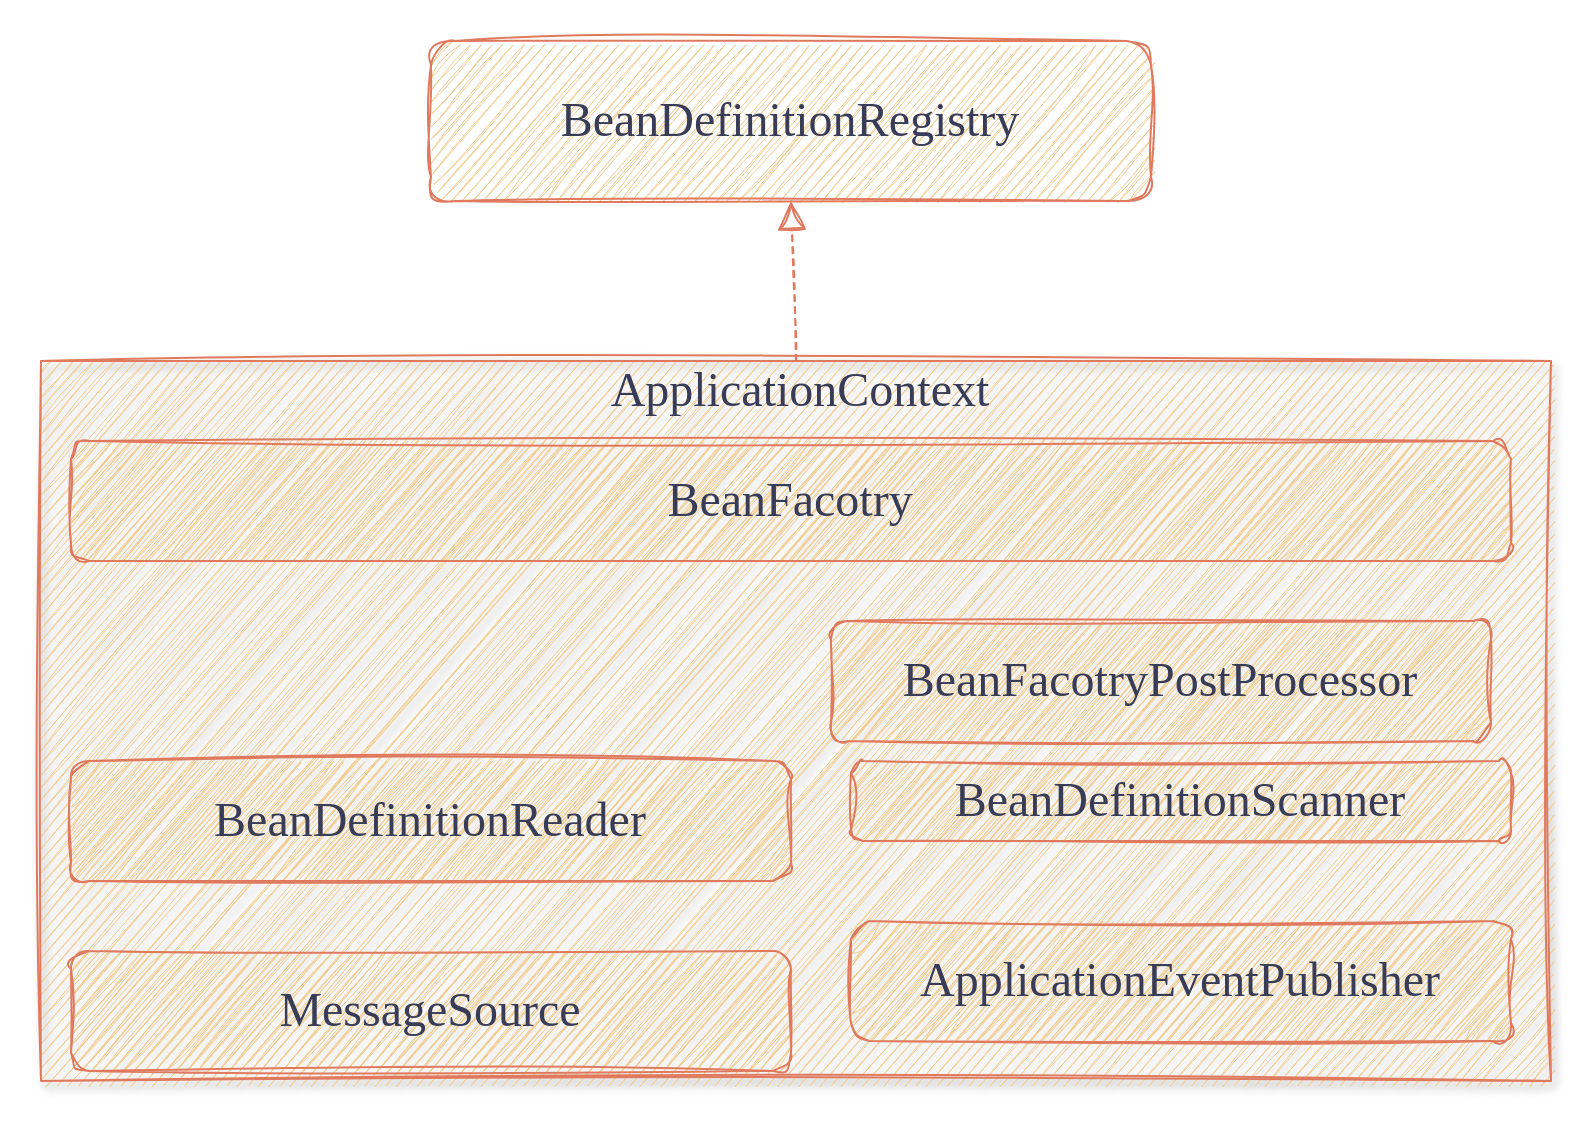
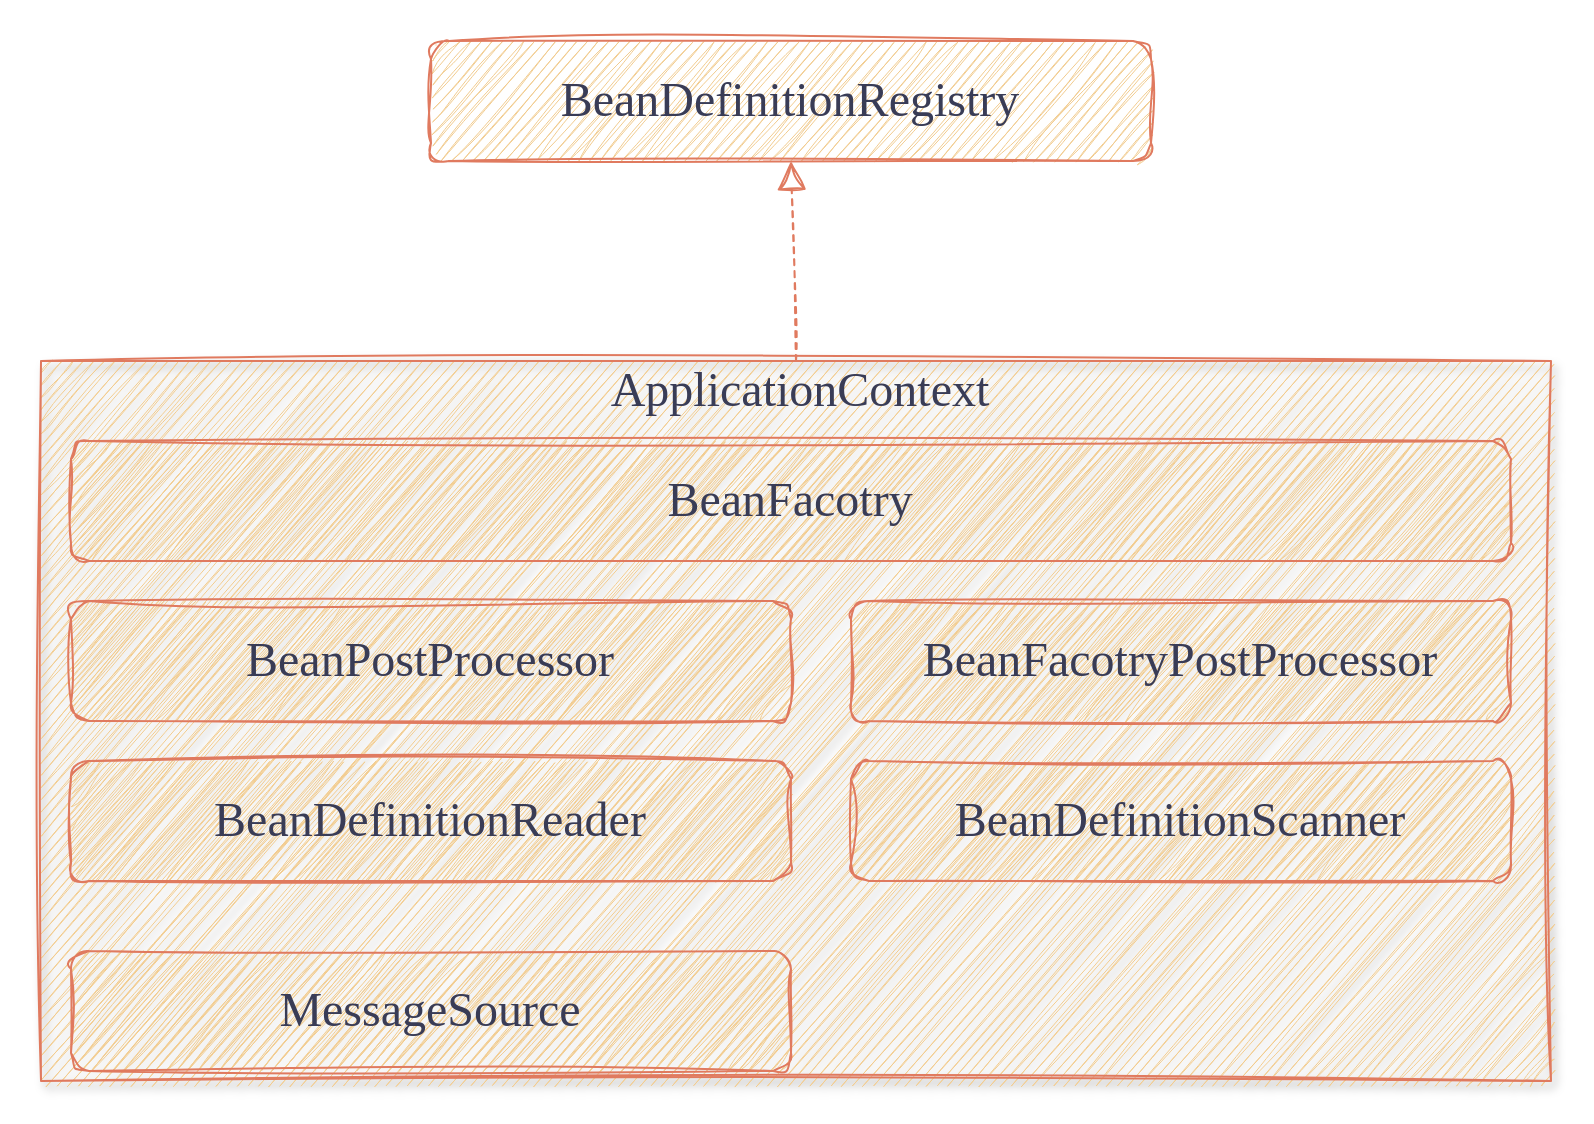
  <mxCell id="0" />
  <mxCell id="1" parent="0" />
  <mxCell id="2" value="&lt;div style=&quot;background-color: rgb(255, 255, 255); color: rgb(8, 8, 8); font-family: &amp;quot;JetBrains Mono&amp;quot;, monospace; font-size: 9.8pt;&quot;&gt;&lt;br&gt;&lt;/div&gt;" style="rounded=0;whiteSpace=wrap;html=1;fontSize=24;sketch=1;curveFitting=1;jiggle=2;labelBackgroundColor=none;fillColor=#F2CC8F;strokeColor=#E07A5F;fontColor=#393C56;fontFamily=Comic Sans MS;shadow=1;glass=0;" vertex="1" parent="1"><mxGeometry x="20" y="180" width="755" height="360" as="geometry" /></mxCell>
  <mxCell id="3" value="BeanFacotry" style="rounded=1;whiteSpace=wrap;html=1;fontSize=24;sketch=1;curveFitting=1;jiggle=2;labelBackgroundColor=none;fillColor=#F2CC8F;strokeColor=#E07A5F;fontColor=#393C56;fontFamily=Comic Sans MS;" vertex="1" parent="1"><mxGeometry x="35" y="220" width="720" height="60" as="geometry" /></mxCell>
  <mxCell id="4" value="ApplicationContext" style="text;html=1;strokeColor=none;fillColor=none;align=center;verticalAlign=middle;whiteSpace=wrap;rounded=1;fontSize=24;sketch=1;curveFitting=1;jiggle=2;labelBackgroundColor=none;fontColor=#393C56;fontFamily=Comic Sans MS;" vertex="1" parent="1"><mxGeometry x="370" y="180" width="60" height="30" as="geometry" /></mxCell>
- <mxCell id="5" value="BeanFacotryPostProcessor" style="rounded=1;whiteSpace=wrap;html=1;fontSize=24;sketch=1;curveFitting=1;jiggle=2;labelBackgroundColor=none;fillColor=#F2CC8F;strokeColor=#E07A5F;fontColor=#393C56;fontFamily=Comic Sans MS;" vertex="1" parent="1"><mxGeometry x="415" y="310" width="330" height="60" as="geometry" /></mxCell>
+ <mxCell id="5" value="BeanFacotryPostProcessor" style="rounded=1;whiteSpace=wrap;html=1;fontSize=24;sketch=1;curveFitting=1;jiggle=2;labelBackgroundColor=none;fillColor=#F2CC8F;strokeColor=#E07A5F;fontColor=#393C56;fontFamily=Comic Sans MS;" vertex="1" parent="1"><mxGeometry x="425" y="300" width="330" height="60" as="geometry" /></mxCell>
+ <mxCell id="6" value="BeanPostProcessor" style="rounded=1;whiteSpace=wrap;html=1;fontSize=24;sketch=1;curveFitting=1;jiggle=2;labelBackgroundColor=none;fillColor=#F2CC8F;strokeColor=#E07A5F;fontColor=#393C56;fontFamily=Comic Sans MS;" vertex="1" parent="1"><mxGeometry x="35" y="300" width="360" height="60" as="geometry" /></mxCell>
  <mxCell id="7" value="BeanDefinitionReader" style="rounded=1;whiteSpace=wrap;html=1;fontSize=24;sketch=1;curveFitting=1;jiggle=2;labelBackgroundColor=none;fillColor=#F2CC8F;strokeColor=#E07A5F;fontColor=#393C56;fontFamily=Comic Sans MS;" vertex="1" parent="1"><mxGeometry x="35" y="380" width="360" height="60" as="geometry" /></mxCell>
- <mxCell id="8" value="BeanDefinitionScanner" style="rounded=1;whiteSpace=wrap;html=1;fontSize=24;sketch=1;curveFitting=1;jiggle=2;labelBackgroundColor=none;fillColor=#F2CC8F;strokeColor=#E07A5F;fontColor=#393C56;fontFamily=Comic Sans MS;" vertex="1" parent="1"><mxGeometry x="425" y="380" width="330" height="40" as="geometry" /></mxCell>
- <mxCell id="9" value="BeanDefinitionRegistry" style="rounded=1;whiteSpace=wrap;html=1;fontSize=24;sketch=1;curveFitting=1;jiggle=2;labelBackgroundColor=none;fillColor=#F2CC8F;strokeColor=#E07A5F;fontColor=#393C56;fontFamily=Comic Sans MS;" vertex="1" parent="1"><mxGeometry x="215" y="20" width="360" height="80" as="geometry" /></mxCell>
+ <mxCell id="8" value="BeanDefinitionScanner" style="rounded=1;whiteSpace=wrap;html=1;fontSize=24;sketch=1;curveFitting=1;jiggle=2;labelBackgroundColor=none;fillColor=#F2CC8F;strokeColor=#E07A5F;fontColor=#393C56;fontFamily=Comic Sans MS;" vertex="1" parent="1"><mxGeometry x="425" y="380" width="330" height="60" as="geometry" /></mxCell>
+ <mxCell id="9" value="BeanDefinitionRegistry" style="rounded=1;whiteSpace=wrap;html=1;fontSize=24;sketch=1;curveFitting=1;jiggle=2;labelBackgroundColor=none;fillColor=#F2CC8F;strokeColor=#E07A5F;fontColor=#393C56;fontFamily=Comic Sans MS;" vertex="1" parent="1"><mxGeometry x="215" y="20" width="360" height="60" as="geometry" /></mxCell>
  <mxCell id="10" value="MessageSource" style="rounded=1;whiteSpace=wrap;html=1;fontSize=24;sketch=1;curveFitting=1;jiggle=2;labelBackgroundColor=none;fillColor=#F2CC8F;strokeColor=#E07A5F;fontColor=#393C56;fontFamily=Comic Sans MS;" vertex="1" parent="1"><mxGeometry x="35" y="475" width="360" height="60" as="geometry" /></mxCell>
  <mxCell id="11" value="" style="endArrow=block;dashed=1;endFill=0;endSize=12;html=1;rounded=0;sketch=1;hachureGap=4;jiggle=2;curveFitting=1;strokeColor=#E07A5F;fontFamily=Architects Daughter;fontSource=https%3A%2F%2Ffonts.googleapis.com%2Fcss%3Ffamily%3DArchitects%2BDaughter;fontSize=16;fontColor=#393C56;fillColor=#F2CC8F;entryX=0.5;entryY=1;entryDx=0;entryDy=0;exitX=0.5;exitY=0;exitDx=0;exitDy=0;" edge="1" parent="1" source="2" target="9"><mxGeometry width="160" relative="1" as="geometry"><mxPoint x="365" y="140" as="sourcePoint" /><mxPoint x="525" y="140" as="targetPoint" /></mxGeometry></mxCell>
- <mxCell id="12" value="ApplicationEventPublisher" style="rounded=1;whiteSpace=wrap;html=1;fontSize=24;sketch=1;curveFitting=1;jiggle=2;labelBackgroundColor=none;fillColor=#F2CC8F;strokeColor=#E07A5F;fontColor=#393C56;fontFamily=Comic Sans MS;" vertex="1" parent="1"><mxGeometry x="425" y="460" width="330" height="60" as="geometry" /></mxCell>
